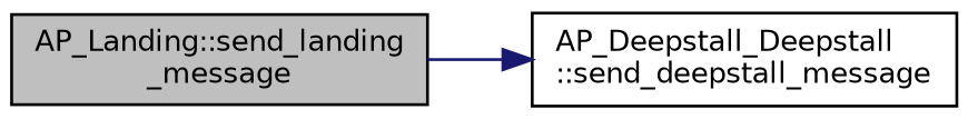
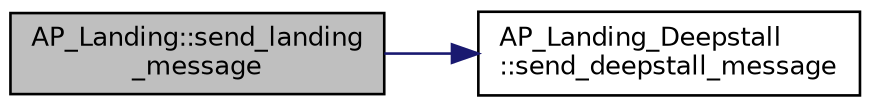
  digraph {
    rankdir=LR
    node [color=black fontname=Helvetica fontsize=10 shape=record style=filled]
    n1 [fillcolor=grey75 fontcolor=black height=0.2 label="AP_Landing::send_landing\l_message" width=0.4]
-   n2 [fillcolor=white height=0.2 label="AP_Deepstall_Deepstall\l::send_deepstall_message" width=0.4]
+   n2 [fillcolor=white height=0.2 label="AP_Landing_Deepstall\l::send_deepstall_message" width=0.4]
    n1 -> n2 [color=midnightblue fontname=Helvetica fontsize=10 labelfontname=Helvetica labelfontsize=10 style=solid]
  }
